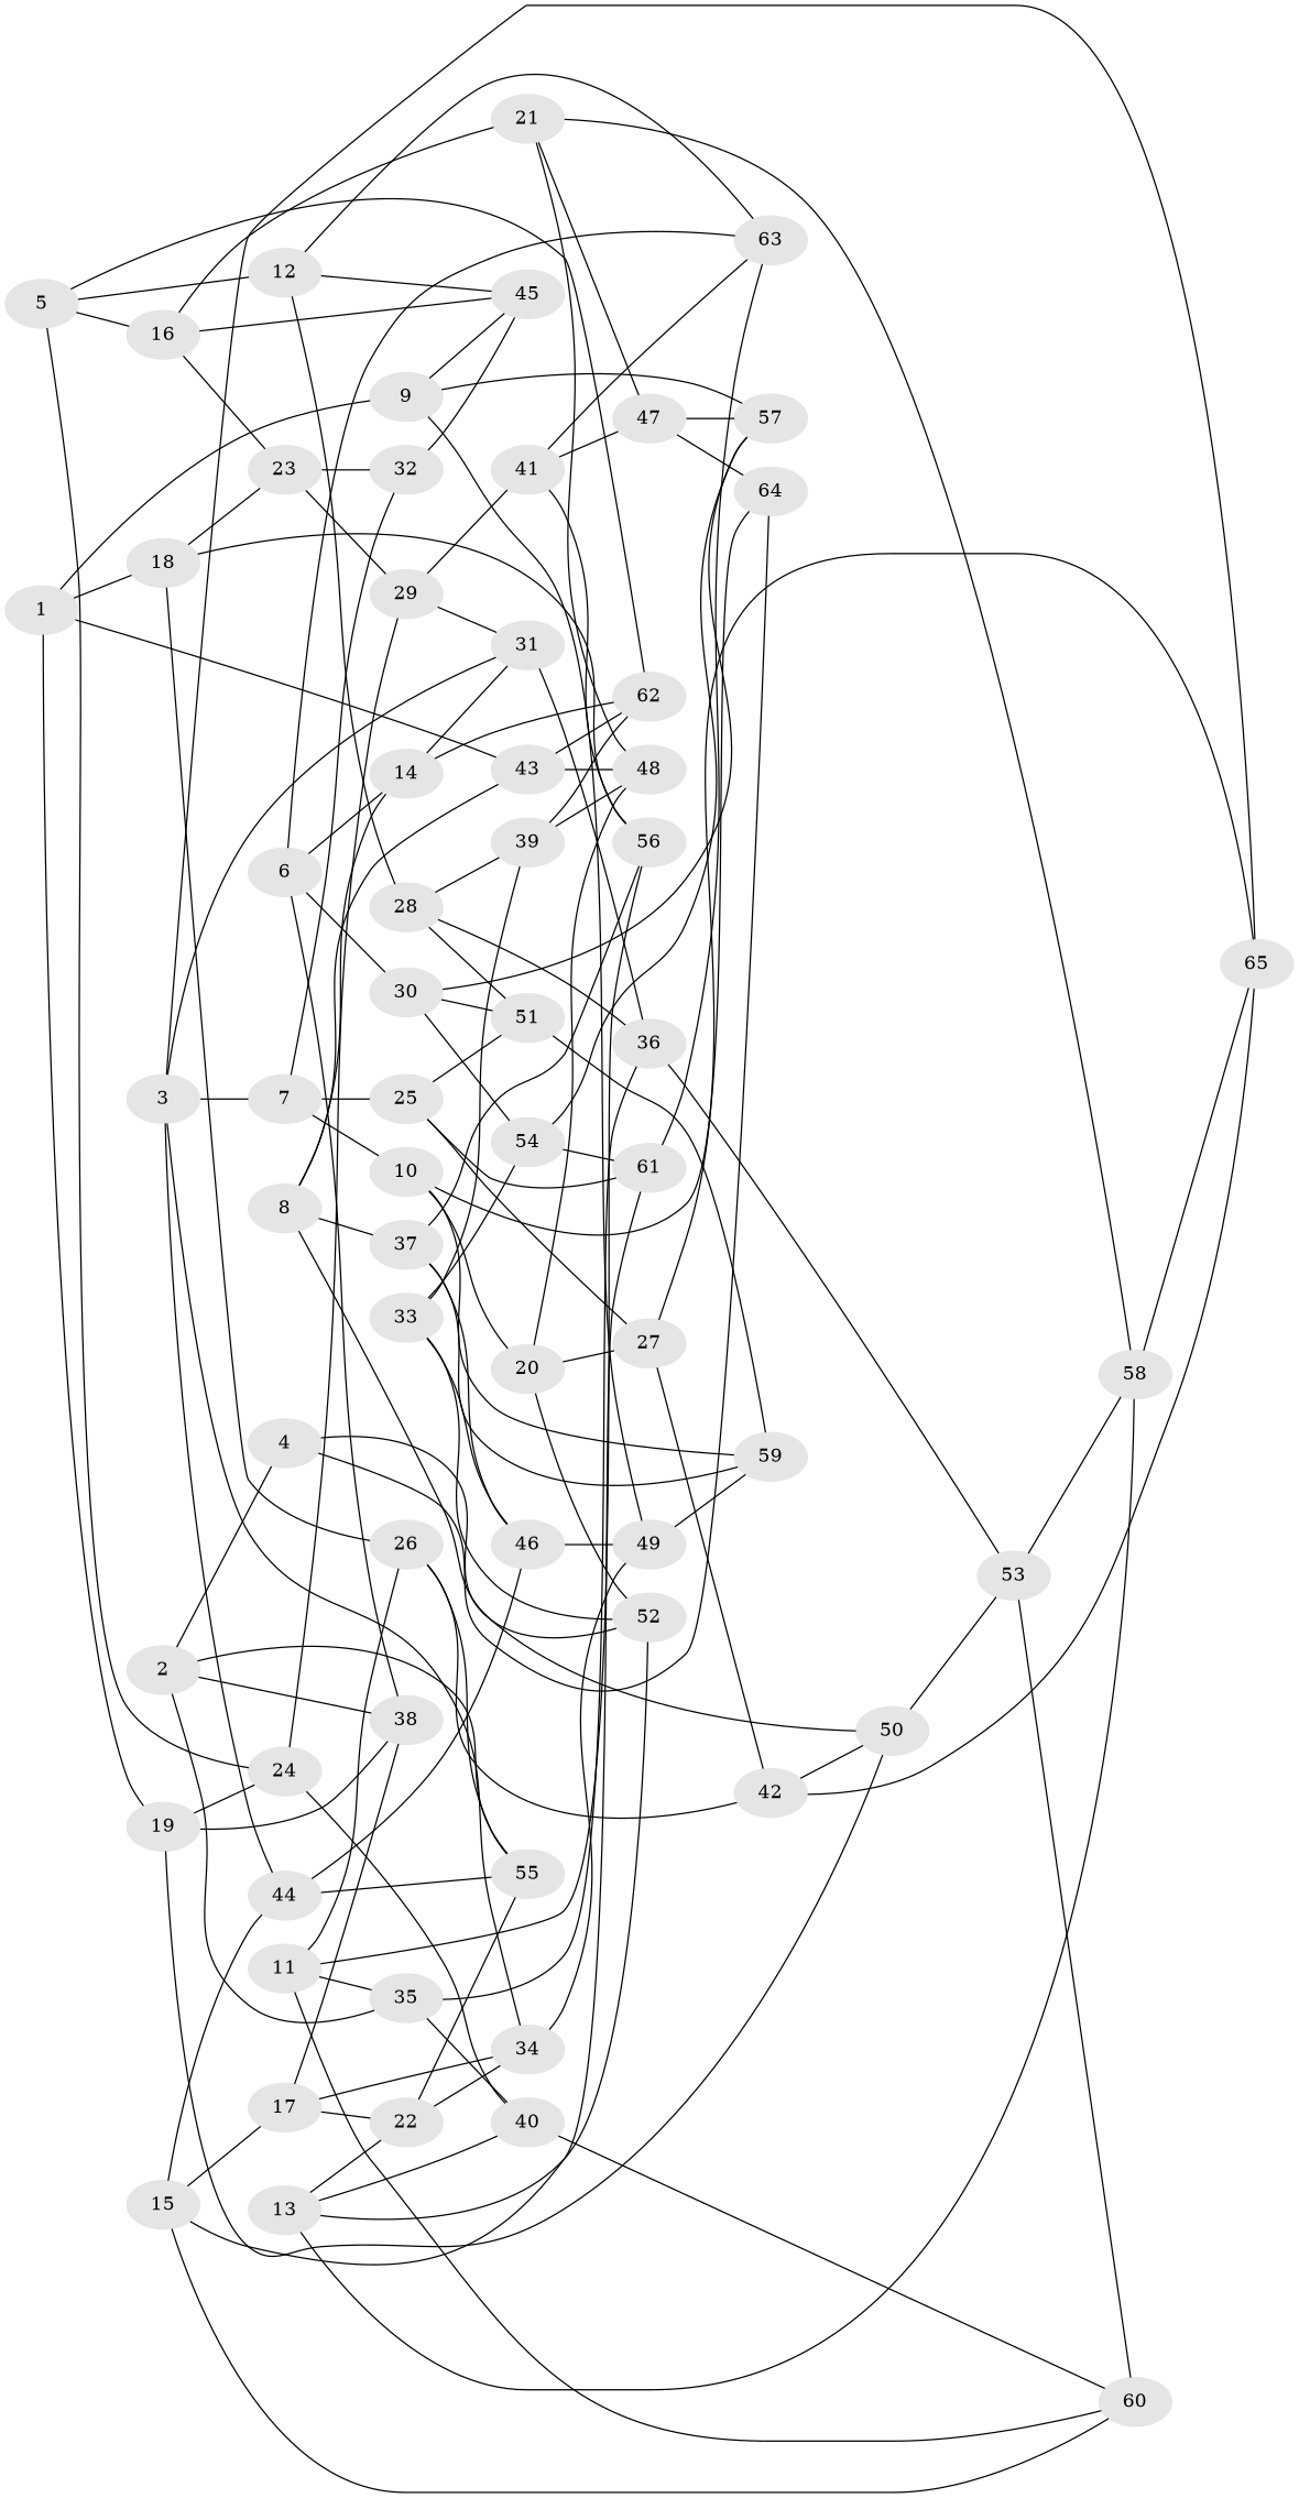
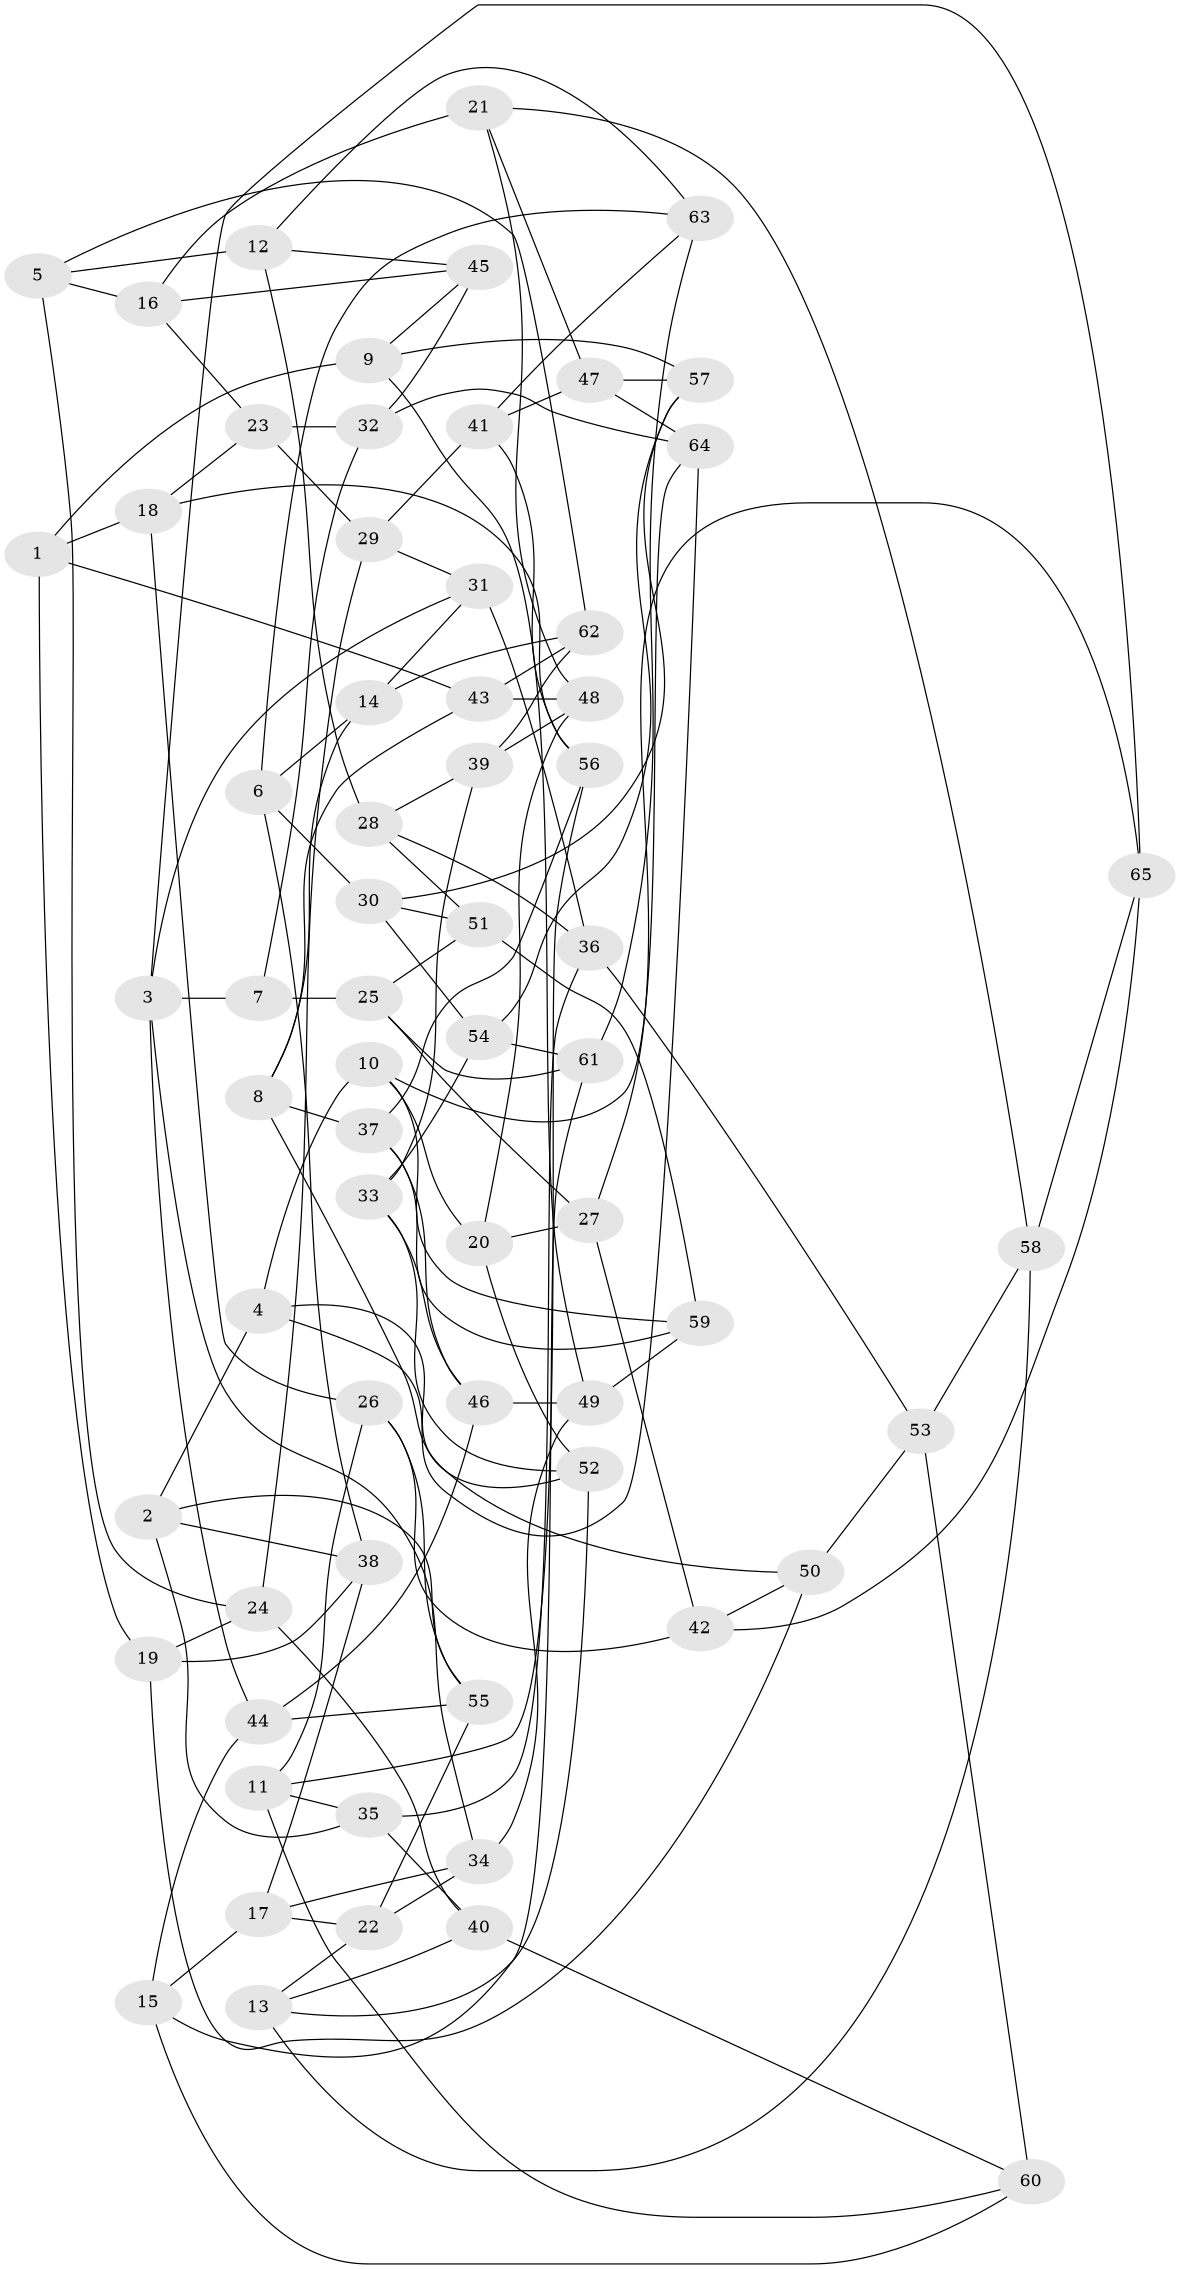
  graph {
    rankdir=LR
    node [color=gray90 style=filled]
    1
    9
    18
    19
    43
    45
    49
    57
    26
    56
    23
    38
    24
    50
    62
    48
    2
    4
    35
    55
    10
    52
    64
    40
    36
    3
    7
    31
    44
    65
    34
    25
    32
    46
    20
    59
    5
    12
    16
    63
    28
    21
    29
    6
    14
    30
    51
    54
    61
    27
    8
    37
    53
    11
    60
    42
    39
    13
    22
    58
    15
    17
    47
    41
    33
    1 -- 9
    1 -- 18
    1 -- 19
    1 -- 43
    9 -- 45
    9 -- 49
    9 -- 57
    18 -- 26
    18 -- 56
    18 -- 23
    19 -- 38
    19 -- 24
    19 -- 50
    43 -- 62
    43 -- 48
    49 -- 59
    26 -- 55
    26 -- 42
    23 -- 32
    23 -- 29
    24 -- 40
    24 -- 29
    50 -- 53
    2 -- 38
    2 -- 4
    2 -- 35
    2 -- 55
-   7 -- 10
+   4 -- 10
    4 -- 52
    4 -- 64
    35 -- 40
    35 -- 36
    10 -- 64
    10 -- 20
    10 -- 59
    40 -- 60
    36 -- 53
    3 -- 7
    3 -- 31
    3 -- 44
    3 -- 65
    3 -- 34
    7 -- 25
    7 -- 32
    31 -- 36
    44 -- 55
    44 -- 46
    34 -- 49
    25 -- 51
    25 -- 61
    25 -- 27
    32 -- 45
+   32 -- 64
    46 -- 49
    20 -- 48
    20 -- 52
    20 -- 27
    5 -- 24
    5 -- 62
    5 -- 12
    5 -- 16
    12 -- 45
    12 -- 63
    12 -- 28
    16 -- 45
    16 -- 23
    16 -- 21
    28 -- 36
    28 -- 51
    28 -- 39
    21 -- 48
    21 -- 58
    21 -- 47
    29 -- 31
    29 -- 41
    6 -- 38
    6 -- 63
    6 -- 14
    6 -- 30
    14 -- 62
    14 -- 31
    30 -- 57
    30 -- 51
    30 -- 54
    51 -- 59
    54 -- 57
    54 -- 61
    61 -- 63
    27 -- 65
    27 -- 42
    8 -- 43
    8 -- 50
    8 -- 14
    8 -- 37
    37 -- 56
    37 -- 46
    37 -- 59
    53 -- 60
    53 -- 58
    11 -- 26
    11 -- 56
    11 -- 35
    11 -- 60
    42 -- 50
    42 -- 65
    39 -- 62
    39 -- 48
    13 -- 52
    13 -- 40
    13 -- 22
    13 -- 58
    22 -- 55
    22 -- 34
    58 -- 65
    15 -- 44
    15 -- 61
    15 -- 60
    15 -- 17
    17 -- 38
    17 -- 34
    17 -- 22
    47 -- 57
    47 -- 64
    41 -- 56
    41 -- 63
    41 -- 47
    33 -- 52
    33 -- 46
    33 -- 54
    33 -- 39
  }
